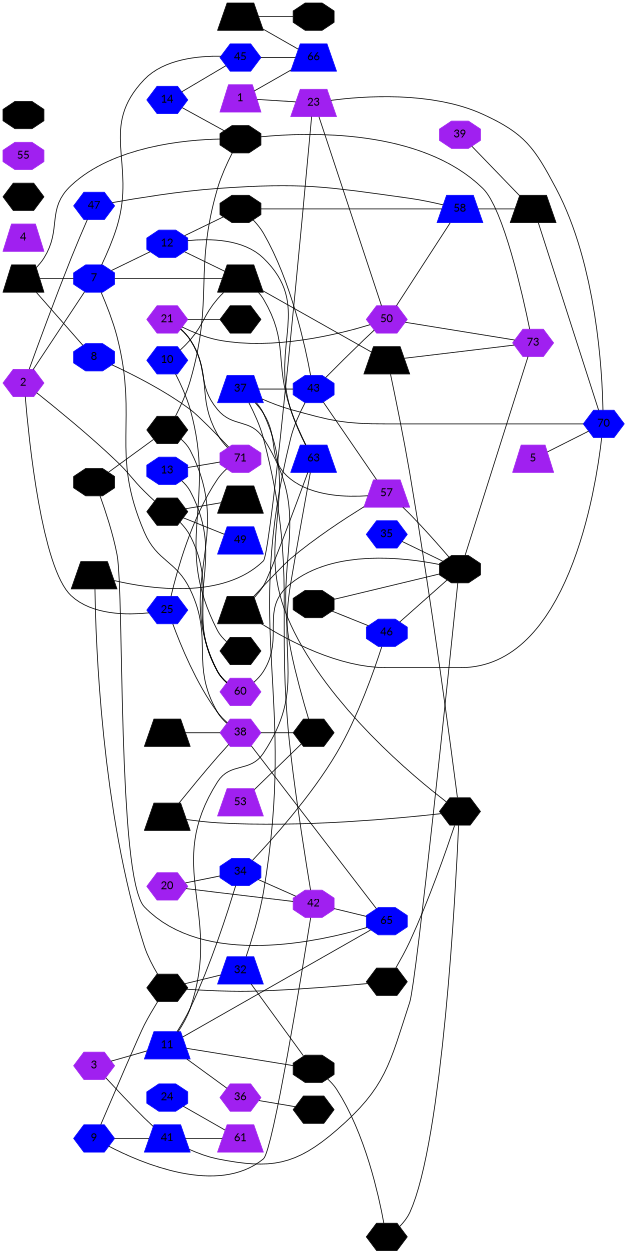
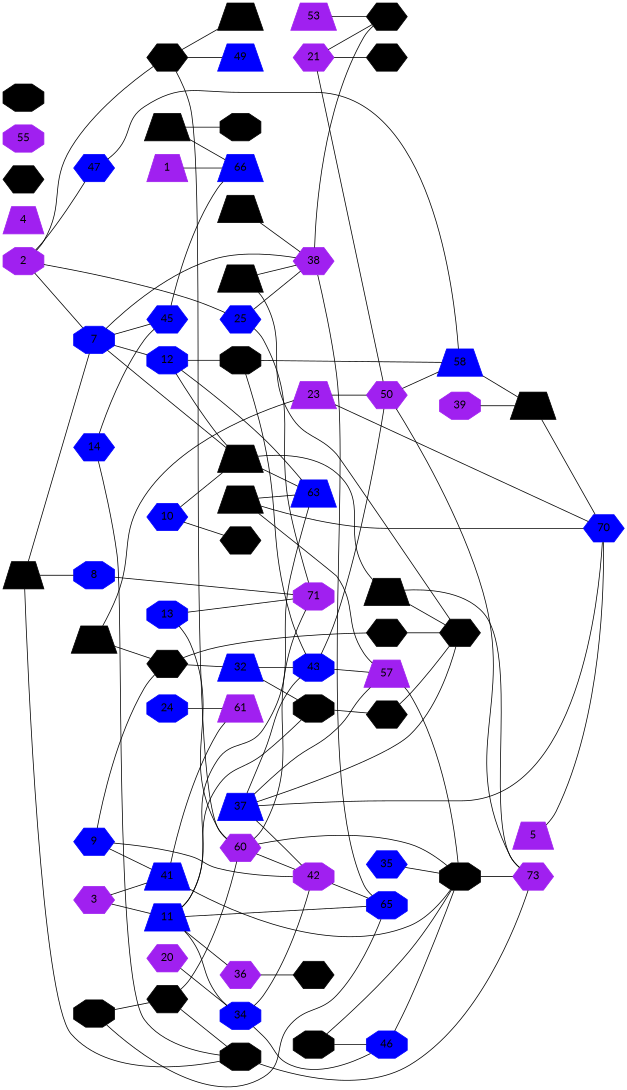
  graph {
    fontname=Lato
    rankdir=LR
    node [color=black fontname=Lato shape=hexagon style=filled]
    edge [fontname=Lato]
    1 [color=purple shape=trapezium]
    23 [color=purple shape=trapezium]
    66 [color=blue shape=trapezium]
    70 [color=blue]
    50 [color=purple]
-   2 [color=purple]
+   2 [color=purple shape=octagon]
    7 [color=blue shape=octagon]
    22
    25 [color=blue]
    47 [color=blue]
    12 [color=blue shape=octagon]
    38 [color=purple]
    45 [color=blue]
    48 [shape=trapezium]
    60 [color=purple]
    44 [shape=trapezium]
    49 [color=blue shape=trapezium]
    71 [color=purple shape=octagon]
    58 [color=blue shape=trapezium]
    3 [color=purple]
    11 [color=blue shape=trapezium]
    41 [color=blue shape=trapezium]
    34 [color=blue shape=octagon]
    36 [color=purple]
    56 [shape=octagon]
    63 [color=blue shape=trapezium]
    65 [color=blue shape=octagon]
    61 [color=purple shape=trapezium]
    68 [shape=octagon]
    4 [color=purple shape=trapezium]
    5 [color=purple shape=trapezium]
    6 [shape=trapezium]
    8 [color=blue shape=octagon]
    67 [shape=octagon]
    73 [color=purple]
    19 [shape=octagon]
    54
    64 [shape=trapezium]
    9 [color=blue]
    29
    42 [color=purple shape=octagon]
    32 [color=blue shape=trapezium]
    72
    10 [color=blue]
    17
    46 [color=blue shape=octagon]
    40
    59
    43 [color=blue shape=octagon]
    13 [color=blue shape=octagon]
    14 [color=blue]
    15 [shape=trapezium]
    74
    16 [shape=trapezium]
    18 [shape=trapezium]
    57 [color=purple shape=trapezium]
    69 [shape=trapezium]
    20 [color=purple]
    21 [color=purple]
    51
    24 [color=blue shape=octagon]
    26 [shape=octagon]
    30
    27
    28 [shape=trapezium]
    52 [shape=octagon]
    31 [shape=trapezium]
    33 [shape=octagon]
    35 [color=blue]
    37 [color=blue shape=trapezium]
    39 [color=purple shape=octagon]
    53 [color=purple shape=trapezium]
    55 [color=purple shape=octagon]
    62 [shape=octagon]
-   1 -- 23
    1 -- 66
    23 -- 70
    23 -- 50
    50 -- 58
    50 -- 73
    2 -- 7
    2 -- 22
    2 -- 25
    2 -- 47
    7 -- 12
    7 -- 38
    7 -- 45
    7 -- 48
    22 -- 60
    22 -- 44
    22 -- 49
    25 -- 38
    25 -- 71
    47 -- 58
    12 -- 48
    12 -- 63
    12 -- 19
    38 -- 65
    38 -- 54
    45 -- 66
    48 -- 63
    48 -- 64
-   21 -- 71
+   60 -- 71
    60 -- 68
    58 -- 69
    3 -- 11
    3 -- 41
    11 -- 34
    11 -- 36
    11 -- 56
    11 -- 63
    11 -- 65
    41 -- 61
    41 -- 68
    34 -- 42
    34 -- 46
    36 -- 40
    56 -- 59
    68 -- 73
    5 -- 70
    6 -- 7
    6 -- 8
    6 -- 67
    8 -- 71
    67 -- 73
    19 -- 58
    19 -- 43
    64 -- 73
    64 -- 74
    9 -- 41
    9 -- 29
    9 -- 42
    29 -- 32
    29 -- 72
    42 -- 65
    32 -- 56
    32 -- 43
    72 -- 74
    10 -- 48
    10 -- 17
    46 -- 68
    59 -- 74
    43 -- 50
    43 -- 57
    13 -- 60
    13 -- 71
    14 -- 45
    14 -- 67
    15 -- 38
    15 -- 74
    16 -- 38
    18 -- 23
    18 -- 29
    57 -- 68
    69 -- 70
    20 -- 34
-   20 -- 42
+   60 -- 42
    21 -- 50
    21 -- 54
    21 -- 51
    24 -- 61
    26 -- 65
    26 -- 30
    30 -- 60
    30 -- 67
    28 -- 66
    28 -- 52
    31 -- 70
    31 -- 63
    31 -- 57
    33 -- 68
    33 -- 46
    35 -- 68
    37 -- 70
    37 -- 42
    37 -- 43
    37 -- 74
    37 -- 57
    39 -- 69
    53 -- 54
  }
